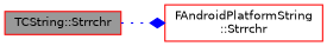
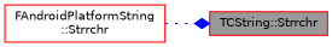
  digraph {
    rankdir=LR
    node [color=red fontname=Helvetica fontsize=10 shape=box style=filled]
    n1 [fillcolor=grey60 fontcolor=black height=0.2 label="TCString::Strrchr" width=0.4]
    n2 [fillcolor=white height=0.2 label="FAndroidPlatformString\l::Strrchr" width=0.4]
-   n1 -> n2 [color=blue fontname=Helvetica fontsize=10 labelfontname=Helvetica labelfontsize=10 style=dotted arrowhead=diamond]
+   n2 -> n1 [color=blue fontname=Helvetica fontsize=10 labelfontname=Helvetica labelfontsize=10 style=dotted arrowhead=diamond]
  }
